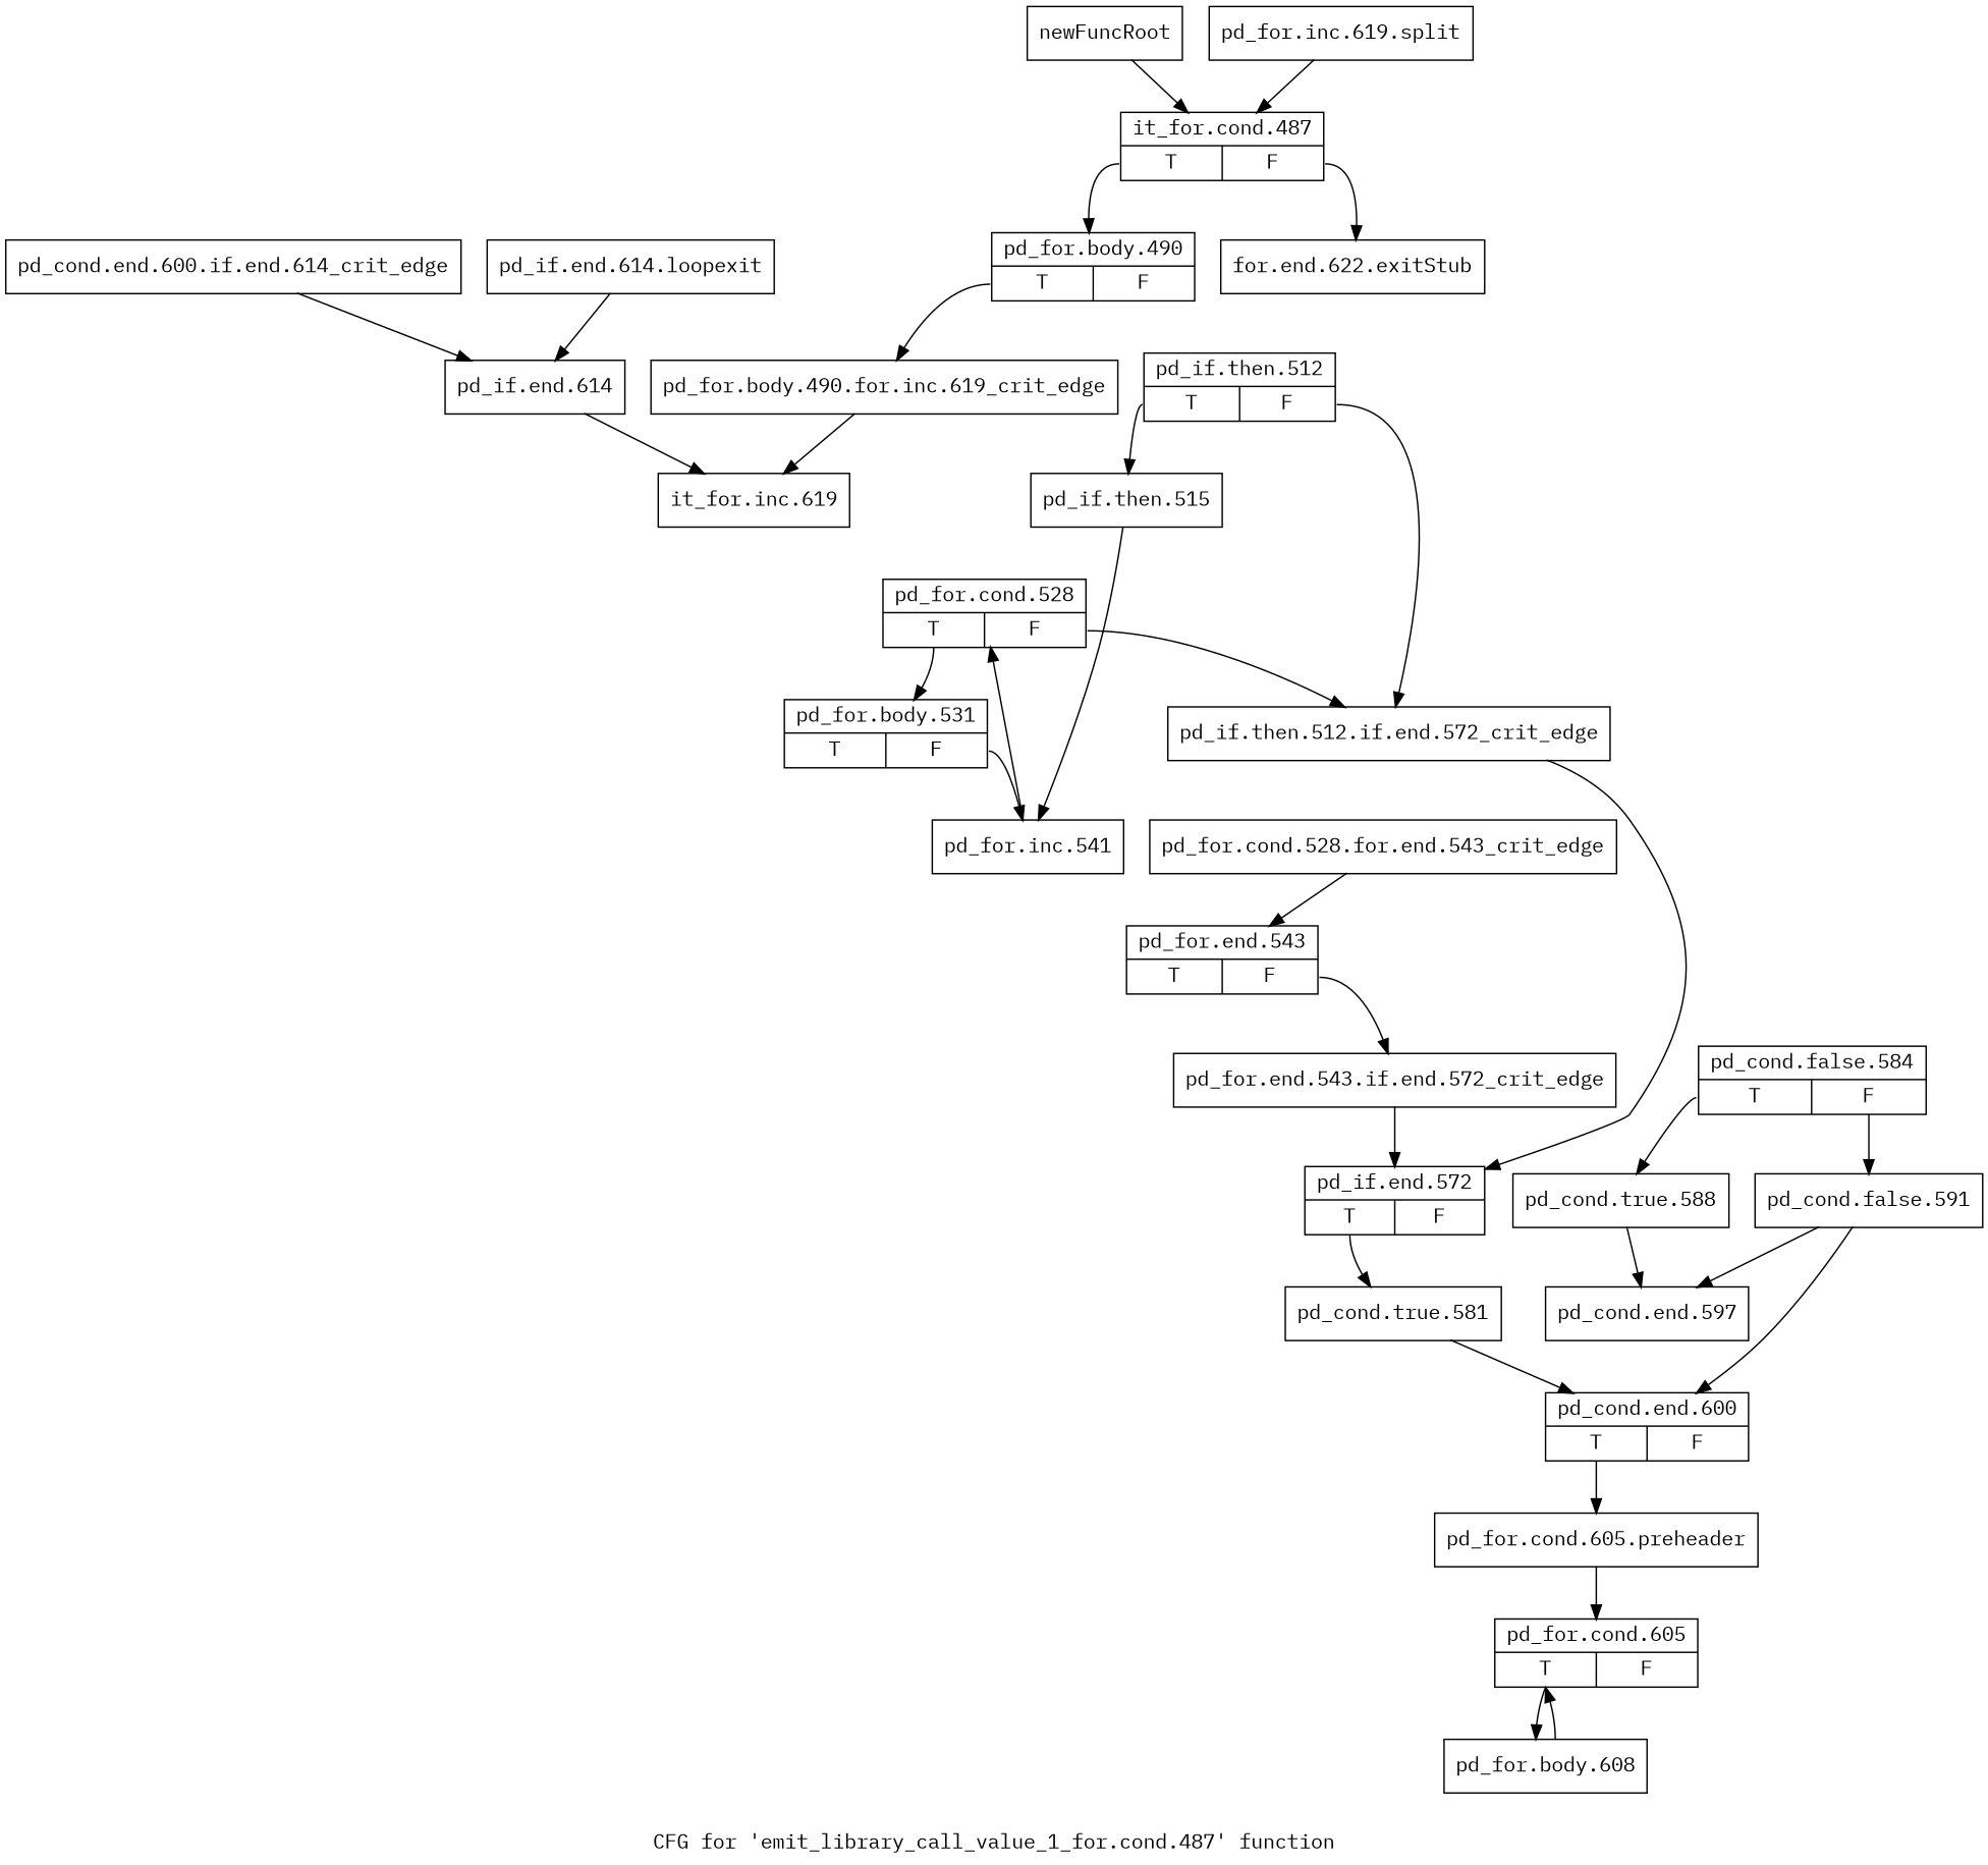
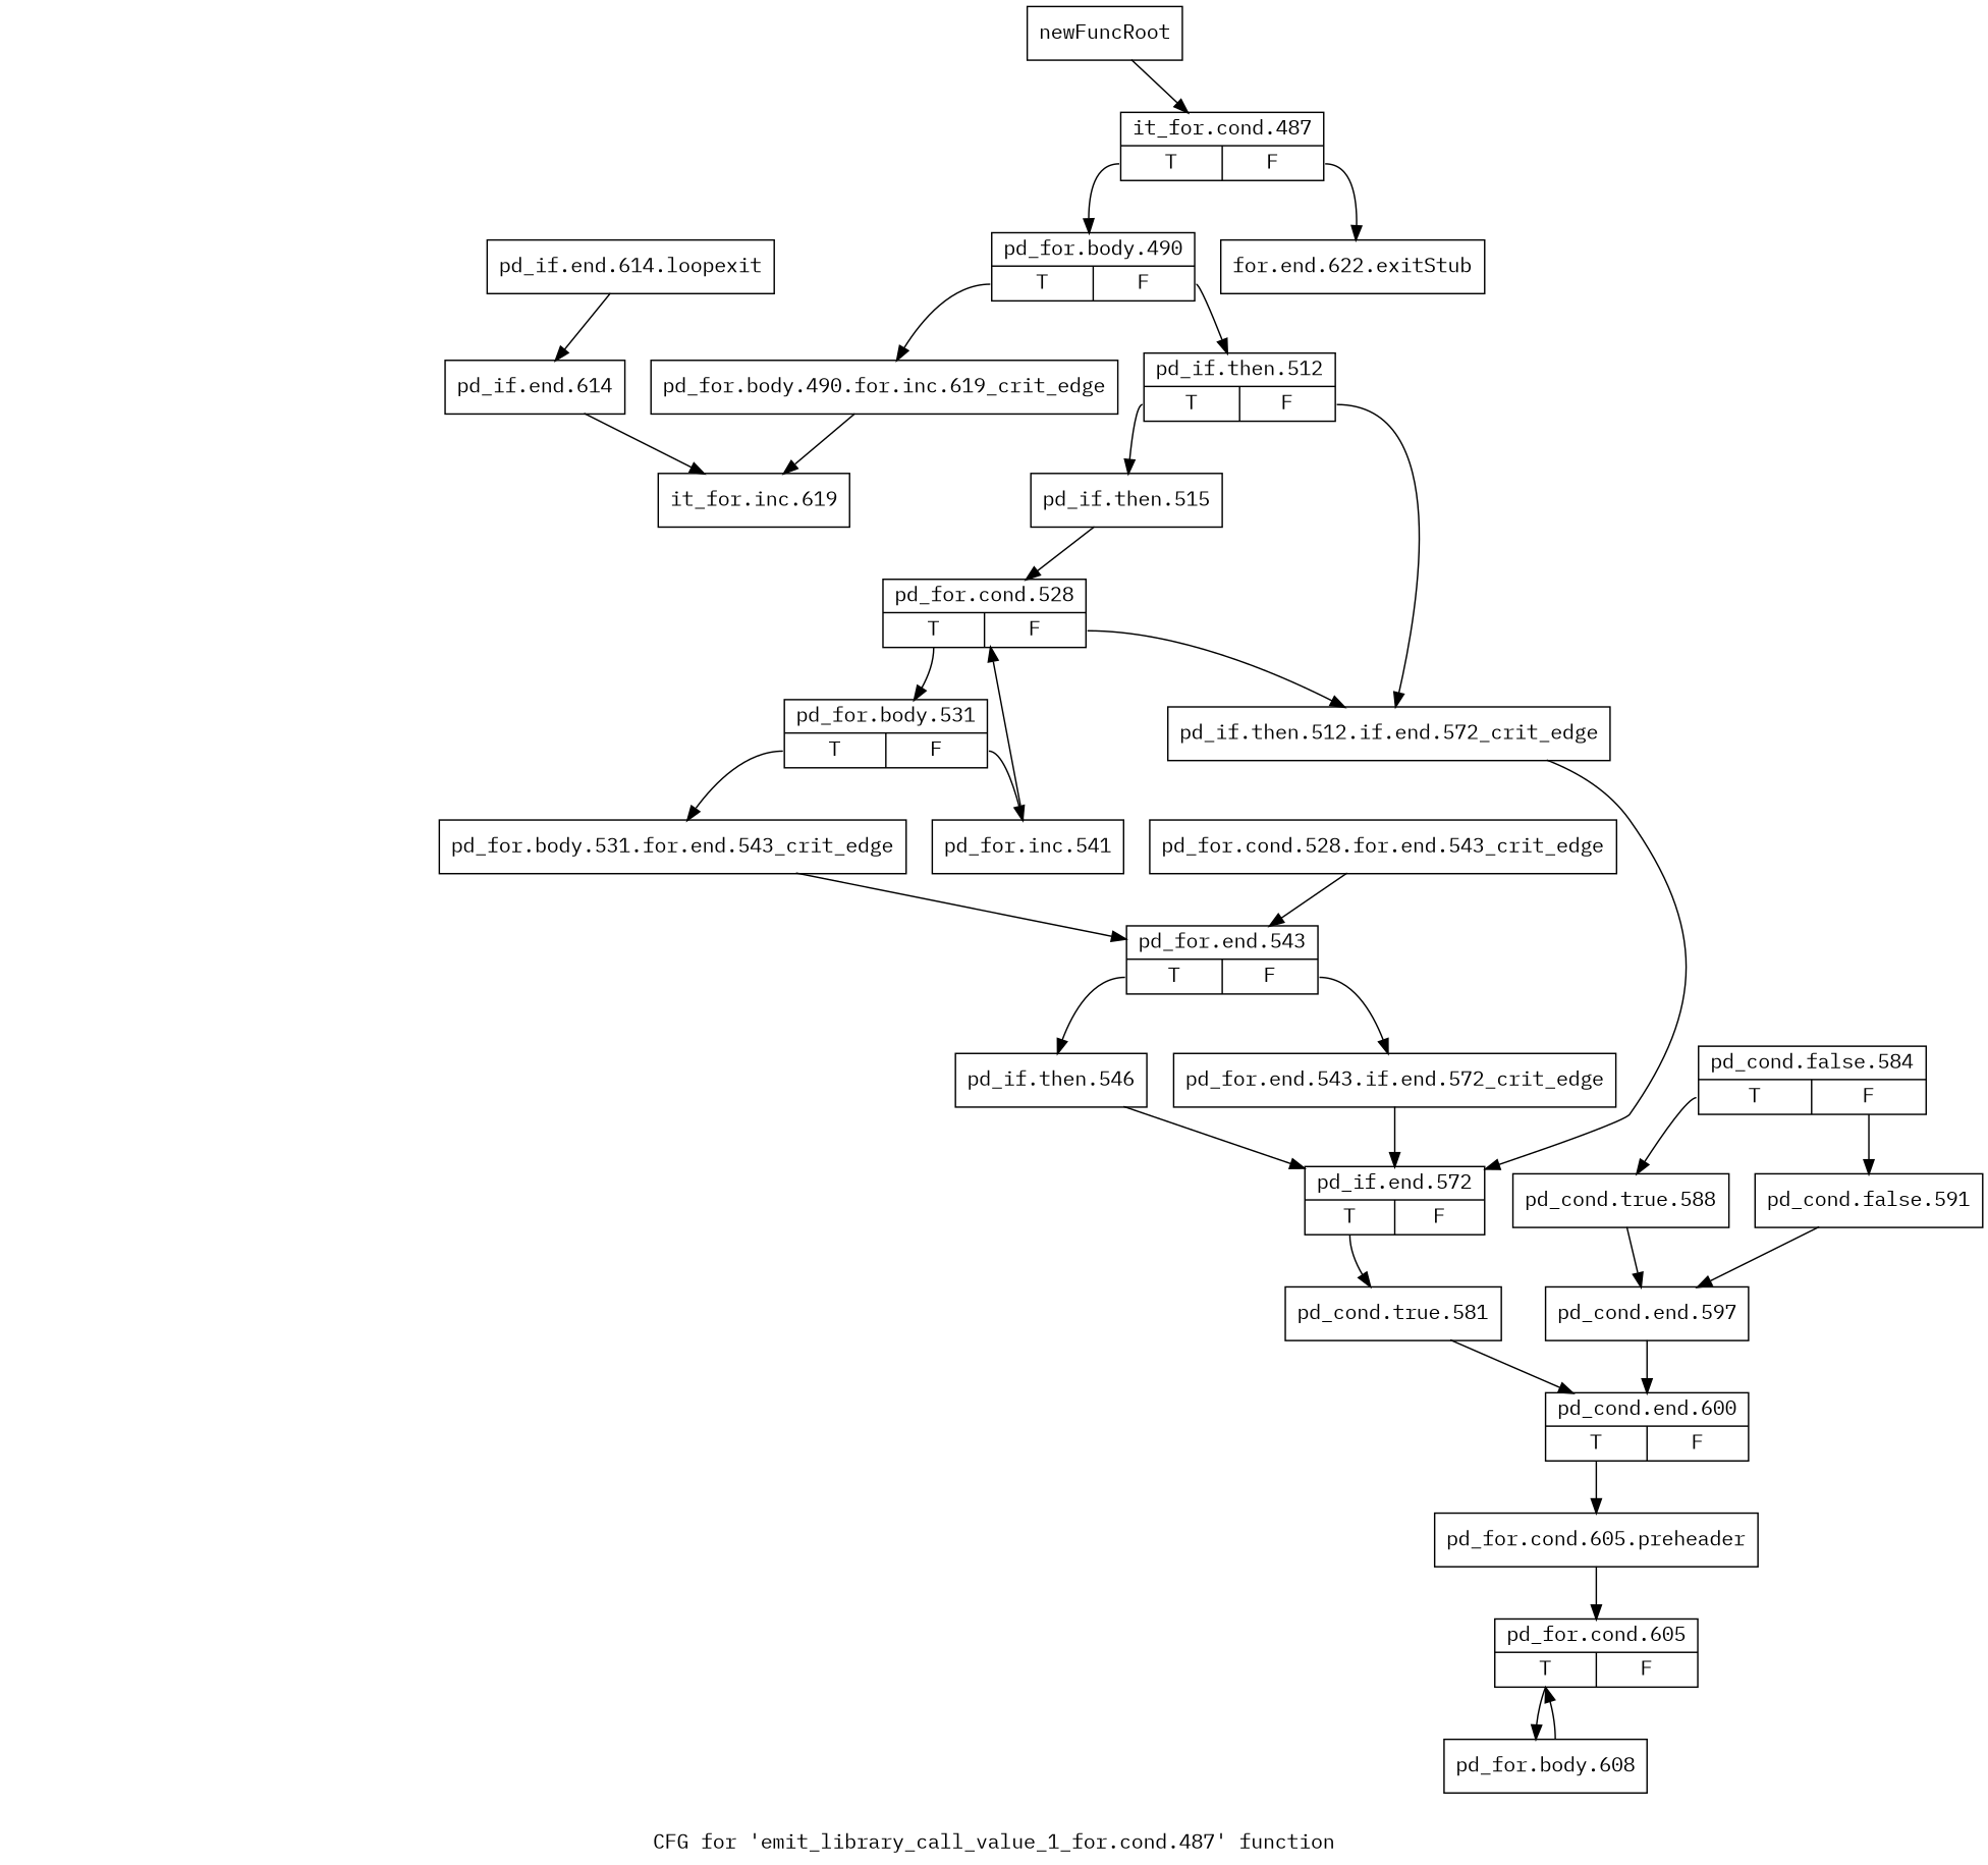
  digraph {
    fontname="IBM Plex Mono"
    label="CFG for 'emit_library_call_value_1_for.cond.487' function"
    node [fontname="IBM Plex Mono" shape=record]
    edge [fontname="IBM Plex Mono"]
    n1 [label="{newFuncRoot}"]
    n2 [label="{it_for.cond.487|{<s0>T|<s1>F}}"]
    n3 [label="{for.end.622.exitStub}"]
    n4 [label="{pd_for.body.490|{<s0>T|<s1>F}}"]
    n5 [label="{pd_for.body.490.for.inc.619_crit_edge}"]
    n6 [label="{pd_if.then.512|{<s0>T|<s1>F}}"]
    n7 [label="{it_for.inc.619}"]
    n8 [label="{pd_if.then.515}"]
    n9 [label="{pd_if.then.512.if.end.572_crit_edge}"]
    n10 [label="{pd_for.cond.528|{<s0>T|<s1>F}}"]
    n11 [label="{pd_if.end.572|{<s0>T|<s1>F}}"]
    n12 [label="{pd_for.body.531|{<s0>T|<s1>F}}"]
    n13 [label="{pd_cond.true.581}"]
    n14 [label="{pd_cond.end.600|{<s0>T|<s1>F}}"]
    n15 [label="{pd_cond.false.584|{<s0>T|<s1>F}}"]
    n16 [label="{pd_cond.true.588}"]
    n17 [label="{pd_cond.false.591}"]
+   n18 [label="{pd_for.body.531.for.end.543_crit_edge}"]
    n19 [label="{pd_for.inc.541}"]
    n20 [label="{pd_for.cond.528.for.end.543_crit_edge}"]
    n21 [label="{pd_for.end.543|{<s0>T|<s1>F}}"]
+   n22 [label="{pd_if.then.546}"]
    n23 [label="{pd_for.end.543.if.end.572_crit_edge}"]
    n24 [label="{pd_for.cond.605.preheader}"]
    n25 [label="{pd_cond.end.597}"]
    n26 [label="{pd_for.cond.605|{<s0>T|<s1>F}}"]
-   n27 [label="{pd_cond.end.600.if.end.614_crit_edge}"]
    n28 [label="{pd_if.end.614}"]
    n29 [label="{pd_for.body.608}"]
    n30 [label="{pd_if.end.614.loopexit}"]
-   n31 [label="{pd_for.inc.619.split}"]
    n1 -> n2
    n2 -> n3 [tailport=s1]
    n2 -> n4 [tailport=s0]
    n4 -> n5 [tailport=s0]
+   n4 -> n6 [tailport=s1]
    n5 -> n7
    n6 -> n8 [tailport=s0]
    n6 -> n9 [tailport=s1]
-   n8 -> n19
+   n8 -> n10
    n9 -> n11
    n10 -> n9 [tailport=s1]
    n10 -> n12 [tailport=s0]
    n11 -> n13 [tailport=s0]
+   n12 -> n18 [tailport=s0]
    n12 -> n19 [tailport=s1]
    n13 -> n14
    n14 -> n24 [tailport=s0]
    n15 -> n16 [tailport=s0]
    n15 -> n17 [tailport=s1]
    n16 -> n25
    n17 -> n25
+   n18 -> n21
    n19 -> n10
    n20 -> n21
+   n21 -> n22 [tailport=s0]
    n21 -> n23 [tailport=s1]
+   n22 -> n11
    n23 -> n11
    n24 -> n26
-   n17 -> n14
+   n25 -> n14
    n26 -> n29 [tailport=s0]
-   n27 -> n28
    n28 -> n7
    n29 -> n26
    n30 -> n28
-   n31 -> n2
  }
